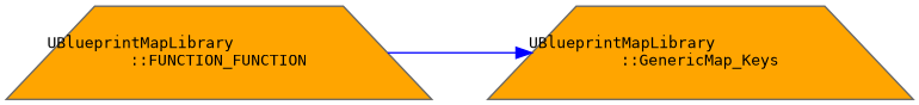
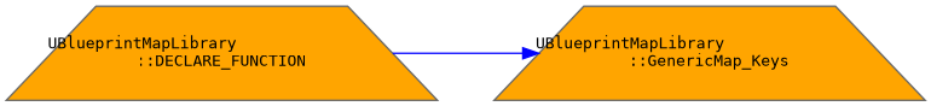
  digraph {
    rankdir=RL
    fontname="DejaVu Sans Mono"
    node [fillcolor=orange fontname="DejaVu Sans Mono" fontsize=10 shape=trapezium style=filled]
    n1 [color=gray40 fontcolor=black height=0.2 label="UBlueprintMapLibrary\l::GenericMap_Keys" width=0.4]
-   n2 [color=grey40 height=0.2 label="UBlueprintMapLibrary\l::FUNCTION_FUNCTION" width=0.4]
+   n2 [color=grey40 height=0.2 label="UBlueprintMapLibrary\l::DECLARE_FUNCTION" width=0.4]
    n1 -> n2 [color=blue dir=back fontname="DejaVu Sans Mono" fontsize=10 labelfontname=Helvetica labelfontsize=10 style=solid]
  }
